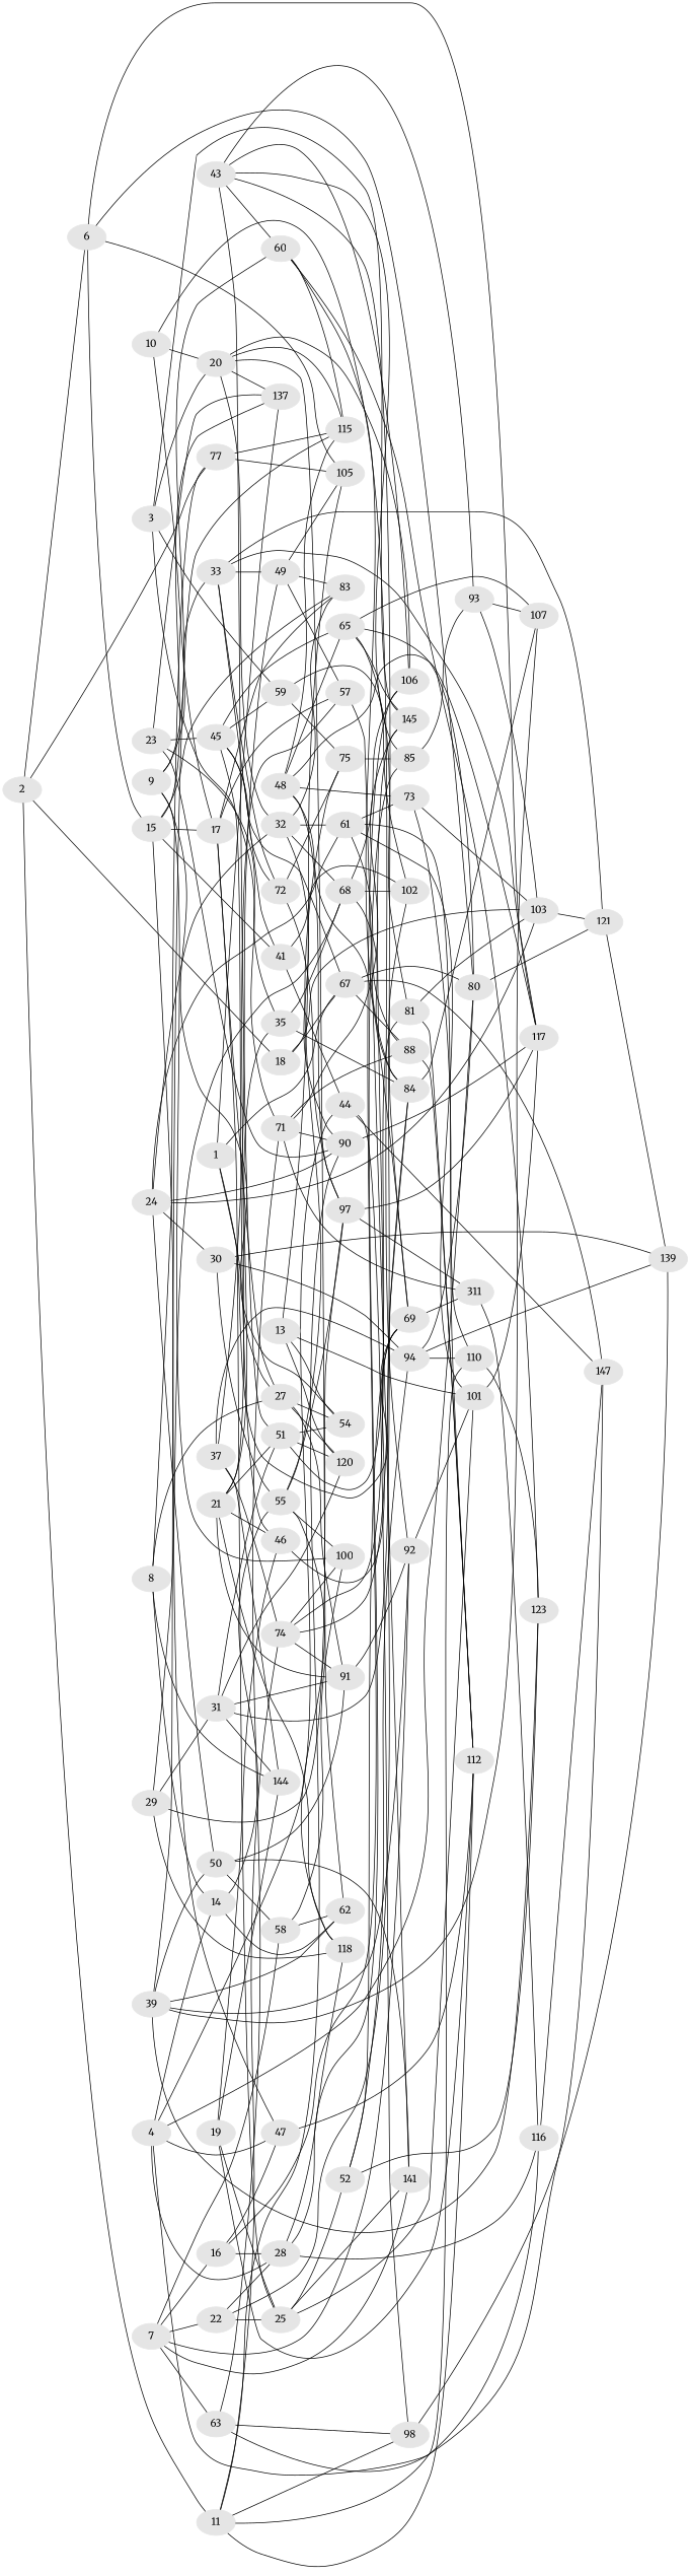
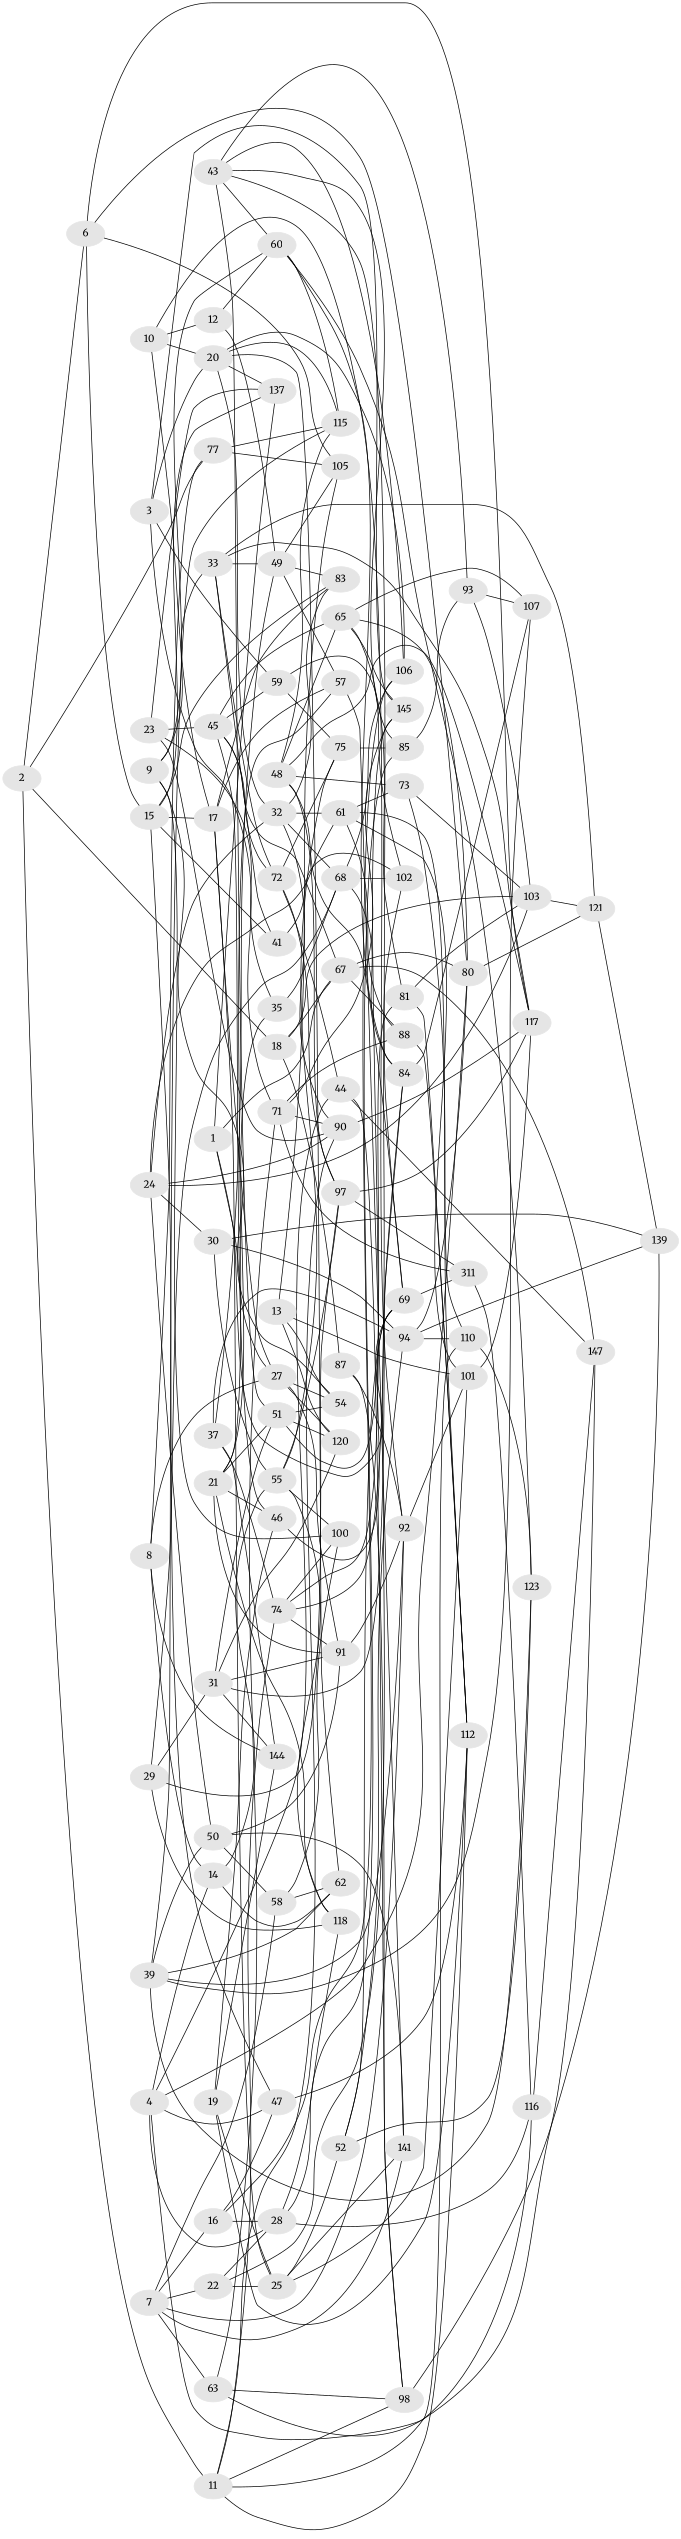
  graph {
    fontname=Merriweather
    rankdir=LR
    node [color=gray90 fontname=Merriweather style=filled]
    edge [fontname=Merriweather]
    1 [super="+135"]
    27 [super="+36"]
    67 [super="+94"]
    69 [super="+99"]
    137
    54
    120
    91 [super="+114"]
    80 [super="+142"]
    147
    88
    n12 [label=311]
    6 [super="+82"]
    15 [super="+26"]
    105
    117 [super="+140"]
    2
    11 [super="+96"]
    18
    77
    98 [super="+138"]
    74 [super="+104"]
    90 [super="+109"]
    110
    112 [super="+123"]
+   87
    103 [super="+122"]
    115 [super="+127"]
    20 [super="+79"]
    62
    106
    32 [super="+146"]
    3
    59
    71 [super="+89"]
    145
    81
    75
    4 [super="+46"]
    14
    28 [super="+38"]
    44
    47
    116
    55 [super="+129"]
    118
    85
    121
    60 [super="+119"]
+   12
    49 [super="+53"]
    92 [super="+143"]
    17 [super="+113"]
    41
    83
    139
    7 [super="+130"]
    16
    22
    58
    63
    141
    25 [super="+42"]
    84 [super="+128"]
    100
    101 [super="+124"]
    8
    144
    33 [super="+125"]
    72
    9
    n72 [label=123]
    10
    57
    102
    13
    97 [super="+134"]
    52
    19
    n80 [label=46]
    61 [super="+133"]
    68 [super="+136"]
    21 [super="+40"]
    35
    51 [super="+108"]
    107
    23
    45 [super="+56"]
    65 [super="+86"]
    24 [super="+132"]
    30
    50 [super="+78"]
    n93 [label=94 super="+76"]
    73
    93
    31 [super="+34"]
    29
    37
    39 [super="+95"]
    43 [super="+131"]
    48 [super="+70"]
    1 -- 27
    1 -- 67
    1 -- 69
    1 -- 137
    27 -- 54
    27 -- 120
    27 -- 91
    67 -- 80
    67 -- 147
    67 -- 88
    69 -- n12
    91 -- 92
    80 -- 121
    88 -- 112
    n12 -- 116
    6 -- 80
    6 -- 15
    6 -- 105
    6 -- 117
    15 -- 137
    15 -- 47
    15 -- 17
    15 -- 41
    15 -- 83
    2 -- 6
    2 -- 11
    2 -- 18
    2 -- 77
    11 -- 98
    11 -- 74
    11 -- 90
    11 -- 110
    11 -- 112
    18 -- 67
+   18 -- 87
    18 -- 103
    77 -- 105
    77 -- 115
    98 -- 139
    74 -- 91
    74 -- 145
    74 -- 100
    74 -- 102
    90 -- 117
    110 -- n72
+   87 -- 98
+   87 -- 92
    103 -- 121
    20 -- 137
    20 -- 115
    20 -- 62
    20 -- 106
    20 -- 32
    32 -- 90
    32 -- 83
    32 -- 61
    32 -- 68
    3 -- 20
    3 -- 59
    3 -- 71
    3 -- 145
    59 -- 81
    59 -- 75
    71 -- 88
    71 -- n12
    71 -- 90
    71 -- 145
    81 -- 112
    81 -- 103
    75 -- 85
    4 -- 80
    4 -- 14
    4 -- 28
    4 -- 44
    4 -- 47
    4 -- 116
    14 -- 62
    14 -- 55
    28 -- 116
    28 -- 118
    28 -- 85
    44 -- 147
    44 -- 98
    47 -- 112
    116 -- 147
    55 -- 75
    55 -- 118
    55 -- 100
    55 -- 97
    85 -- 93
    121 -- 139
    60 -- 115
    60 -- 84
    60 -- n72
+   12 -- 60
+   12 -- 49
    49 -- 105
    49 -- 83
    49 -- 57
    92 -- 101
    17 -- 27
    17 -- 83
    17 -- 25
    17 -- 57
-   41 -- 44
+   72 -- 44
    41 -- 102
    7 -- 92
    7 -- 16
    7 -- 22
    7 -- 58
    7 -- 63
    7 -- 141
    16 -- 106
    16 -- 28
    16 -- 47
    22 -- 28
    22 -- 25
    22 -- 84
    58 -- 62
    58 -- 100
    63 -- 147
    63 -- 98
    63 -- 71
    25 -- 141
    25 -- 101
    25 -- 52
    84 -- 107
    101 -- 117
    8 -- 27
    8 -- 77
    8 -- 14
    8 -- 144
    33 -- 117
    33 -- 121
    33 -- 49
    33 -- 41
    33 -- 72
    72 -- 75
    72 -- 97
    9 -- 54
    9 -- 60
    9 -- 100
    9 -- 33
    10 -- 20
+   10 -- 12
    10 -- 92
    10 -- 17
    57 -- 141
    13 -- 54
    13 -- 120
    13 -- 105
    13 -- 101
    97 -- n12
    97 -- 117
    52 -- 69
    52 -- n72
    52 -- n93
    19 -- 112
    19 -- 25
    19 -- 144
    19 -- n80
    n80 -- 69
    61 -- 88
    61 -- 110
    61 -- 101
    61 -- 73
    68 -- 106
    68 -- 84
    68 -- 102
    21 -- 91
    21 -- 118
    21 -- 57
    21 -- n80
    21 -- 35
    21 -- 51
-   35 -- 84
    35 -- 68
    51 -- 54
    51 -- 120
    51 -- 81
    23 -- 137
    23 -- 90
    23 -- 35
    23 -- 45
    45 -- 67
    45 -- 59
    45 -- 72
    45 -- n80
    45 -- 65
    65 -- 80
    65 -- 145
    65 -- 102
    65 -- 107
    24 -- 90
    24 -- 103
    24 -- 32
    24 -- 61
    24 -- 30
    24 -- 50
    30 -- 55
    30 -- 139
    30 -- n93
    50 -- 91
    50 -- 58
    50 -- 141
    n93 -- 80
    n93 -- 110
    n93 -- 139
    73 -- 112
    73 -- 103
    93 -- 103
    93 -- 107
    31 -- 120
    31 -- 91
    31 -- 84
    31 -- 144
    31 -- 51
    29 -- 118
    29 -- 97
    29 -- 68
    29 -- 31
    37 -- 74
    37 -- 49
    37 -- 144
    37 -- n93
    39 -- 115
    39 -- 62
    39 -- 92
    39 -- n72
    39 -- 107
    39 -- 50
    43 -- 69
    43 -- 106
    43 -- 85
    43 -- 60
    43 -- 51
    43 -- 93
    48 -- 69
    48 -- 117
    48 -- 115
    48 -- 97
    48 -- 65
    48 -- 73
  }
